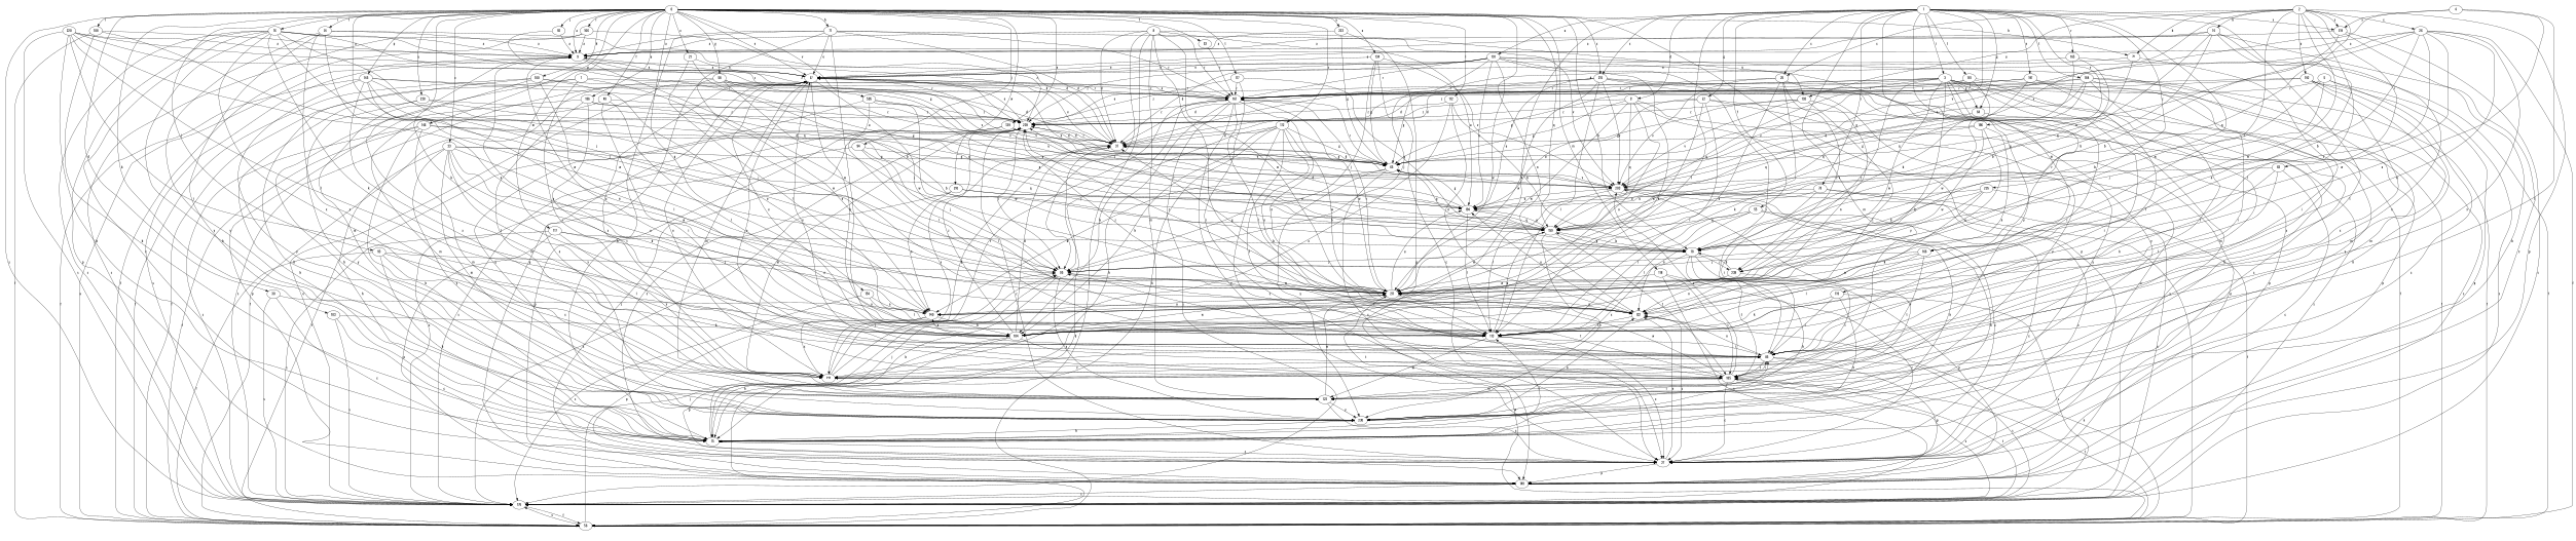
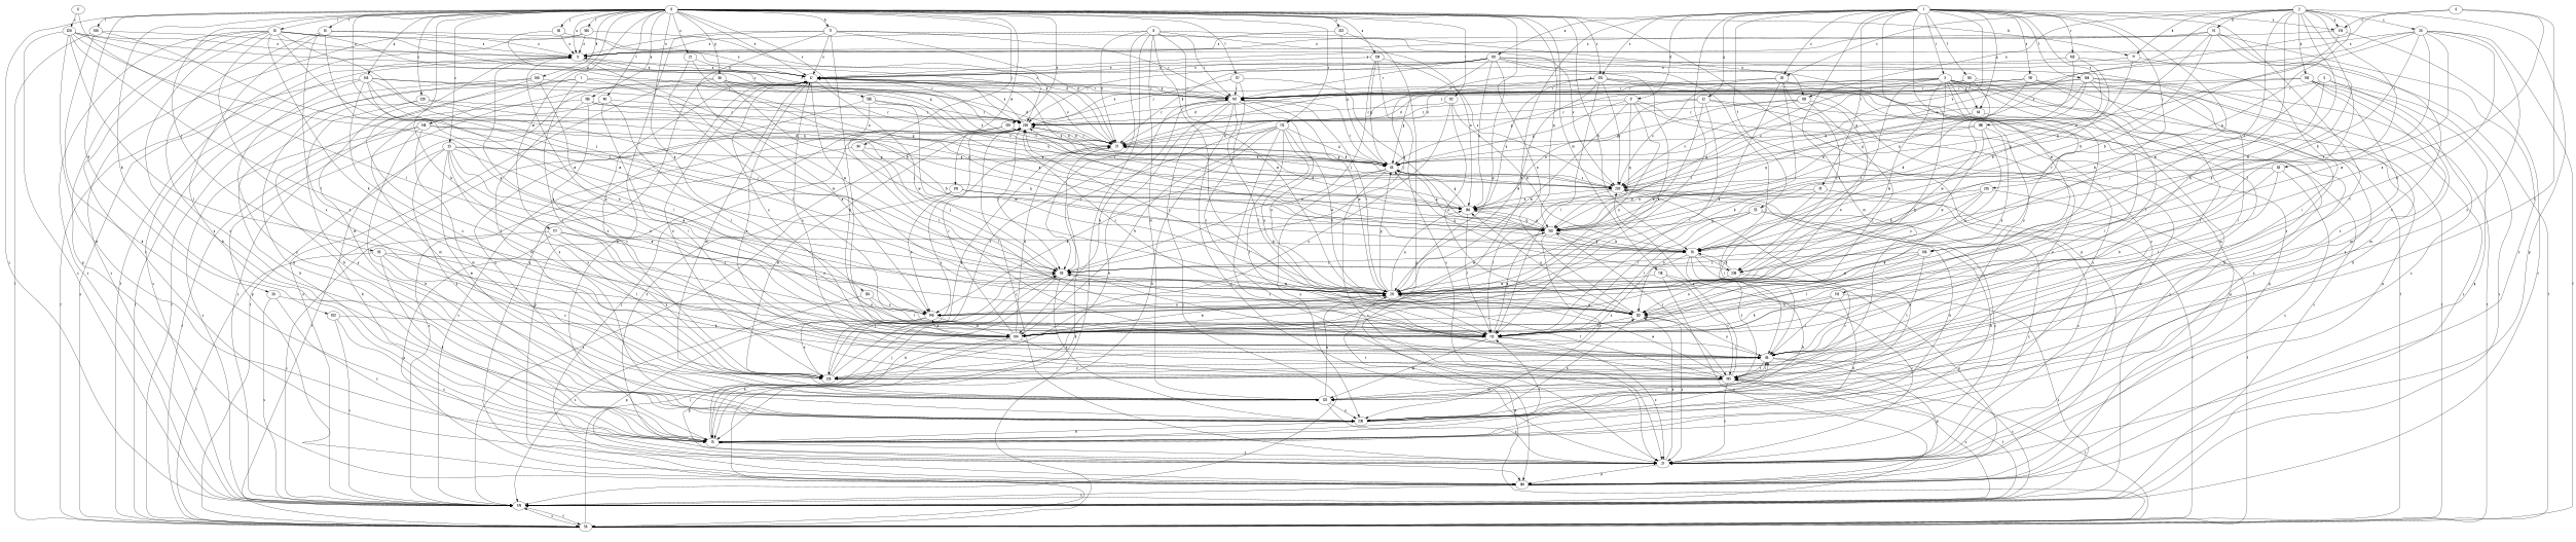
  strict digraph {
    fontname=Oswald
    node [fontname=Oswald]
    edge [fontname=Oswald]
    0
    9
    18
    21
    23
    30
    47
    49
-   53
    54
    58
    71
    72
    76
    92
    93
    94
    95
    100
    103
    104
    106
    108
    112
    117
    118
    132
    134
    139
    145
    146
    149
    154
    159
    172
    176
    177
    186
    n39 [label=595]
    210
    215
    222
    228
    122
    203
    211
    185
    75
    238
-   221
+   221 [label=226]
    113
    230
    140
    65
    27
    56
    167
    85
    239
    37
    194
    1
    25
    31
    55
    62
    64
    78
    119
    165
    181
    184
    191
    196
    197
    219
    235
    3
    83
    2
    26
    74
    166
    192
    193
    4
    5
+   6
    220
    7
    8
    0 -> 9 [label=a]
    0 -> 18 [label=b]
    0 -> 21 [label=c]
    0 -> 23 [label=c]
    0 -> 30 [label=d]
    0 -> 47 [label=e]
    0 -> 49 [label=f]
-   0 -> 53 [label=f]
    0 -> 54 [label=f]
    0 -> 58 [label=g]
    0 -> 71 [label=h]
    0 -> 72 [label=h]
    0 -> 76 [label=i]
    0 -> 92 [label=j]
    0 -> 93 [label=j]
    0 -> 94 [label=j]
    0 -> 95 [label=j]
    0 -> 100 [label=k]
    0 -> 103 [label=k]
    0 -> 104 [label=k]
    0 -> 106 [label=l]
    0 -> 108 [label=l]
    0 -> 112 [label=l]
    0 -> 117 [label=m]
    0 -> 118 [label=m]
    0 -> 132 [label=n]
    0 -> 134 [label=o]
    0 -> 139 [label=o]
    0 -> 145 [label=p]
    0 -> 146 [label=p]
    0 -> 149 [label=p]
    0 -> 154 [label=q]
    0 -> 159 [label=q]
    0 -> 172 [label=s]
    0 -> 176 [label=s]
    0 -> 177 [label=t]
    0 -> 186 [label=u]
    0 -> n39 [label=v]
    0 -> 210 [label=w]
    0 -> 215 [label=x]
    0 -> 222 [label=y]
    0 -> 228 [label=y]
    9 -> 47 [label=e]
    9 -> 176 [label=s]
    9 -> 122 [label=m]
    9 -> 203 [label=v]
    9 -> 211 [label=w]
    18 -> 95 [label=j]
    18 -> 149 [label=p]
    18 -> 159 [label=q]
    18 -> 185 [label=t]
    18 -> 75 [label=h]
    18 -> 238 [label=z]
    18 -> 221 [label=x]
    21 -> 18 [label=b]
    21 -> 47 [label=e]
    21 -> 113 [label=l]
    23 -> 104 [label=k]
    23 -> 159 [label=q]
    23 -> 122 [label=m]
    23 -> 211 [label=w]
    23 -> 75 [label=h]
    23 -> 221 [label=x]
    23 -> 230 [label=y]
    23 -> 140 [label=o]
    23 -> 65 [label=g]
    30 -> 176 [label=s]
    30 -> 140 [label=o]
    30 -> 27 [label=c]
    47 -> 9 [label=a]
    47 -> 95 [label=j]
    47 -> 104 [label=k]
    47 -> 122 [label=m]
    47 -> 203 [label=v]
    47 -> 221 [label=x]
    47 -> 56 [label=f]
    47 -> 167 [label=r]
    49 -> 122 [label=m]
    49 -> 113 [label=l]
    49 -> 85 [label=i]
    49 -> 239 [label=z]
-   53 -> 167 [label=r]
    54 -> 9 [label=a]
    54 -> 211 [label=w]
    54 -> 75 [label=h]
    54 -> 221 [label=x]
    54 -> 230 [label=y]
    54 -> 37 [label=d]
    58 -> 176 [label=s]
    58 -> 211 [label=w]
    58 -> 140 [label=o]
    58 -> 167 [label=r]
    58 -> 37 [label=d]
    58 -> 194 [label=u]
    71 -> 9 [label=a]
    71 -> 47 [label=e]
    71 -> 149 [label=p]
    71 -> 203 [label=v]
    71 -> 75 [label=h]
    71 -> 167 [label=r]
    71 -> 85 [label=i]
    71 -> 37 [label=d]
    72 -> 47 [label=e]
    72 -> 159 [label=q]
    72 -> 85 [label=i]
    76 -> 9 [label=a]
    76 -> 95 [label=j]
    76 -> 104 [label=k]
    76 -> 149 [label=p]
    76 -> 159 [label=q]
    76 -> 176 [label=s]
    76 -> 221 [label=x]
    76 -> 230 [label=y]
    76 -> 65 [label=g]
    76 -> 27 [label=c]
    76 -> 239 [label=z]
    92 -> 9 [label=a]
+   92 -> 47 [label=e]
    92 -> 194 [label=u]
    93 -> 95 [label=j]
    93 -> 75 [label=h]
    93 -> 221 [label=x]
    93 -> 113 [label=l]
    93 -> 56 [label=f]
    94 -> 95 [label=j]
    94 -> 176 [label=s]
    94 -> 113 [label=l]
    94 -> 65 [label=g]
    95 -> 211 [label=w]
    95 -> 75 [label=h]
    95 -> 113 [label=l]
    95 -> 230 [label=y]
    100 -> 185 [label=t]
    100 -> 75 [label=h]
    100 -> 113 [label=l]
-   100 -> 140 [label=o]
    100 -> 56 [label=f]
    100 -> 167 [label=r]
    103 -> 104 [label=k]
    103 -> 176 [label=s]
    103 -> 27 [label=c]
    104 -> 9 [label=a]
    104 -> 47 [label=e]
    104 -> 149 [label=p]
    104 -> 211 [label=w]
    104 -> 185 [label=t]
    104 -> 75 [label=h]
    104 -> 140 [label=o]
    104 -> 239 [label=z]
    104 -> 37 [label=d]
    106 -> 9 [label=a]
    106 -> 176 [label=s]
    106 -> 56 [label=f]
    106 -> 239 [label=z]
    108 -> 9 [label=a]
    108 -> 211 [label=w]
    108 -> 75 [label=h]
    108 -> 56 [label=f]
    112 -> 18 [label=b]
    112 -> 132 [label=n]
    112 -> 221 [label=x]
    112 -> 239 [label=z]
    117 -> 18 [label=b]
    117 -> 132 [label=n]
    117 -> 149 [label=p]
    117 -> 176 [label=s]
    117 -> 221 [label=x]
    118 -> 176 [label=s]
    118 -> 211 [label=w]
    118 -> 185 [label=t]
    118 -> 27 [label=c]
    132 -> 113 [label=l]
    132 -> 27 [label=c]
    132 -> 239 [label=z]
    132 -> 194 [label=u]
    134 -> 47 [label=e]
    134 -> 95 [label=j]
    134 -> 203 [label=v]
    134 -> 65 [label=g]
    134 -> 27 [label=c]
    139 -> 176 [label=s]
    139 -> 203 [label=v]
    139 -> 56 [label=f]
    139 -> 37 [label=d]
    145 -> 95 [label=j]
    145 -> 132 [label=n]
    145 -> 159 [label=q]
    145 -> 203 [label=v]
    145 -> 221 [label=x]
    145 -> 230 [label=y]
    145 -> 56 [label=f]
    145 -> 167 [label=r]
    146 -> 18 [label=b]
    146 -> 176 [label=s]
    146 -> 122 [label=m]
    146 -> 75 [label=h]
    146 -> 56 [label=f]
    146 -> 37 [label=d]
    149 -> 176 [label=s]
    149 -> 239 [label=z]
    154 -> 176 [label=s]
    154 -> 113 [label=l]
    154 -> 140 [label=o]
    159 -> 18 [label=b]
    159 -> 211 [label=w]
    159 -> 185 [label=t]
    159 -> 230 [label=y]
    159 -> 65 [label=g]
    159 -> 239 [label=z]
    159 -> 194 [label=u]
    172 -> 95 [label=j]
    172 -> 104 [label=k]
    172 -> 132 [label=n]
    172 -> 211 [label=w]
    172 -> 185 [label=t]
    172 -> 75 [label=h]
    172 -> 65 [label=g]
    172 -> 27 [label=c]
    172 -> 37 [label=d]
    176 -> 47 [label=e]
    176 -> 185 [label=t]
    176 -> 56 [label=f]
    177 -> 159 [label=q]
    177 -> 167 [label=r]
    177 -> 85 [label=i]
    177 -> 239 [label=z]
    186 -> 149 [label=p]
    186 -> 122 [label=m]
    186 -> 185 [label=t]
    186 -> 65 [label=g]
    186 -> 239 [label=z]
    n39 -> 211 [label=w]
    n39 -> 113 [label=l]
    n39 -> 230 [label=y]
    n39 -> 239 [label=z]
    n39 -> 194 [label=u]
    210 -> 18 [label=b]
    210 -> 176 [label=s]
    210 -> 140 [label=o]
    210 -> 194 [label=u]
    215 -> 149 [label=p]
    215 -> 176 [label=s]
    215 -> 203 [label=v]
    215 -> 211 [label=w]
    215 -> 113 [label=l]
    215 -> 230 [label=y]
    215 -> 65 [label=g]
    215 -> 167 [label=r]
    215 -> 194 [label=u]
    222 -> 9 [label=a]
    222 -> 149 [label=p]
    222 -> 65 [label=g]
    228 -> 159 [label=q]
    228 -> 75 [label=h]
    228 -> 230 [label=y]
    228 -> 239 [label=z]
    122 -> 211 [label=w]
    122 -> 230 [label=y]
    122 -> 27 [label=c]
    203 -> 47 [label=e]
    203 -> 75 [label=h]
    203 -> 113 [label=l]
    203 -> 27 [label=c]
    203 -> 56 [label=f]
    203 -> 194 [label=u]
    211 -> 132 [label=n]
    211 -> 185 [label=t]
    211 -> 140 [label=o]
-   211 -> 37 [label=g]
+   211 -> 65 [label=g]
    211 -> 167 [label=r]
    211 -> 239 [label=z]
    211 -> 194 [label=u]
    185 -> 47 [label=e]
    185 -> 95 [label=j]
    185 -> 176 [label=s]
    185 -> 122 [label=m]
    185 -> 203 [label=v]
    185 -> 211 [label=w]
    185 -> 27 [label=c]
    185 -> 85 [label=i]
    75 -> 95 [label=j]
    75 -> 113 [label=l]
    75 -> 27 [label=c]
    238 -> 18 [label=b]
    238 -> 132 [label=n]
    238 -> 185 [label=t]
+   238 -> 65 [label=g]
    221 -> 47 [label=e]
    221 -> 95 [label=j]
    221 -> 167 [label=r]
    221 -> 37 [label=d]
    113 -> 9 [label=a]
    113 -> 159 [label=q]
    113 -> 122 [label=m]
    113 -> 27 [label=c]
    113 -> 85 [label=i]
    230 -> 47 [label=e]
    230 -> 132 [label=n]
    230 -> 203 [label=v]
    230 -> 75 [label=h]
    230 -> 85 [label=i]
    140 -> 104 [label=k]
    140 -> 149 [label=p]
    140 -> 221 [label=x]
    65 -> 203 [label=v]
    65 -> 230 [label=y]
    65 -> 140 [label=o]
    65 -> 27 [label=c]
    65 -> 167 [label=r]
    65 -> 37 [label=d]
    27 -> 132 [label=n]
    27 -> 149 [label=p]
    27 -> 239 [label=z]
    56 -> 9 [label=a]
    56 -> 95 [label=j]
-   56 -> 132 [label=n]
+   119 -> 132 [label=n]
    56 -> 176 [label=s]
    56 -> 211 [label=w]
    56 -> 185 [label=t]
    56 -> 37 [label=d]
    167 -> 47 [label=e]
    167 -> 104 [label=k]
    167 -> 132 [label=n]
    167 -> 176 [label=s]
    167 -> 211 [label=w]
    167 -> 75 [label=h]
    167 -> 113 [label=l]
    167 -> 27 [label=c]
    167 -> 239 [label=z]
    85 -> 47 [label=e]
    85 -> 132 [label=n]
    85 -> 149 [label=p]
    85 -> 176 [label=s]
    85 -> 185 [label=t]
    85 -> 221 [label=x]
    239 -> 47 [label=e]
    239 -> 95 [label=j]
    239 -> 149 [label=p]
    239 -> 122 [label=m]
    239 -> 27 [label=c]
    239 -> 37 [label=d]
    37 -> 47 [label=e]
    37 -> 221 [label=x]
    37 -> 65 [label=g]
    37 -> 239 [label=z]
    194 -> 159 [label=q]
    194 -> 113 [label=l]
    194 -> 65 [label=g]
    194 -> 37 [label=d]
    1 -> 104 [label=k]
    1 -> 215 [label=x]
    1 -> 122 [label=m]
    1 -> 203 [label=v]
    1 -> 211 [label=w]
    1 -> 185 [label=t]
    1 -> 113 [label=l]
    1 -> 230 [label=y]
    1 -> 25 [label=c]
    1 -> 31 [label=d]
    1 -> 55 [label=f]
    1 -> 62 [label=g]
    1 -> 64 [label=g]
    1 -> 78 [label=i]
    1 -> 119 [label=m]
    1 -> 165 [label=r]
    1 -> 181 [label=t]
    1 -> 184 [label=t]
    1 -> 191 [label=u]
    1 -> 196 [label=v]
    1 -> 197 [label=v]
    1 -> 219 [label=x]
    1 -> 235 [label=z]
    1 -> 3 [label=i]
    25 -> 104 [label=k]
    25 -> 203 [label=v]
    25 -> 238 [label=z]
    25 -> 140 [label=o]
    25 -> 27 [label=c]
    25 -> 167 [label=r]
    31 -> 149 [label=p]
    31 -> 159 [label=q]
    31 -> 211 [label=w]
    31 -> 140 [label=o]
    31 -> 65 [label=g]
    31 -> 27 [label=c]
    31 -> 239 [label=z]
    55 -> 132 [label=n]
    55 -> 159 [label=q]
    55 -> 75 [label=h]
    55 -> 113 [label=l]
    55 -> 27 [label=c]
    62 -> 176 [label=s]
    62 -> 211 [label=w]
    62 -> 113 [label=l]
    62 -> 230 [label=y]
    62 -> 239 [label=z]
    62 -> 194 [label=u]
    64 -> 159 [label=q]
    64 -> 85 [label=i]
-   78 -> 176 [label=s]
    78 -> 113 [label=l]
    78 -> 27 [label=c]
    78 -> 85 [label=i]
    78 -> 194 [label=u]
    119 -> 104 [label=k]
    119 -> 176 [label=s]
    119 -> 75 [label=h]
    119 -> 85 [label=i]
    165 -> 18 [label=b]
    165 -> 47 [label=e]
    165 -> 159 [label=q]
    165 -> 56 [label=f]
    181 -> 18 [label=b]
    181 -> 176 [label=s]
    181 -> 203 [label=v]
    181 -> 230 [label=y]
    181 -> 65 [label=g]
    181 -> 167 [label=r]
    184 -> 122 [label=m]
    184 -> 211 [label=w]
    184 -> 221 [label=x]
    184 -> 65 [label=g]
    184 -> 56 [label=f]
    184 -> 167 [label=r]
    184 -> 85 [label=i]
    184 -> 37 [label=d]
    191 -> 47 [label=e]
    191 -> 95 [label=j]
    191 -> 104 [label=k]
    191 -> 211 [label=w]
    191 -> 230 [label=y]
    191 -> 56 [label=f]
    191 -> 167 [label=r]
    191 -> 85 [label=i]
    191 -> 239 [label=z]
    191 -> 37 [label=d]
    191 -> 194 [label=u]
    196 -> 132 [label=n]
    196 -> 211 [label=w]
    196 -> 140 [label=o]
    196 -> 65 [label=g]
    196 -> 37 [label=d]
    197 -> 159 [label=q]
    197 -> 113 [label=l]
    197 -> 167 [label=r]
    197 -> 85 [label=i]
    197 -> 37 [label=d]
    219 -> 9 [label=a]
    219 -> 18 [label=b]
    219 -> 176 [label=s]
-   219 -> 75 [label=h]
    235 -> 18 [label=b]
    235 -> 104 [label=k]
    235 -> 238 [label=y]
    235 -> 56 [label=f]
    235 -> 194 [label=u]
    3 -> 104 [label=k]
    3 -> 139 [label=o]
    3 -> 149 [label=p]
    3 -> 159 [label=q]
    3 -> 122 [label=m]
    3 -> 211 [label=w]
    3 -> 75 [label=h]
    3 -> 238 [label=z]
    3 -> 56 [label=f]
    3 -> 167 [label=r]
    3 -> 85 [label=i]
    3 -> 37 [label=d]
    3 -> 64 [label=g]
    3 -> 166 [label=r]
    83 -> 104 [label=k]
    83 -> 203 [label=v]
    83 -> 113 [label=l]
    83 -> 27 [label=c]
    2 -> 72 [label=h]
+   2 -> 104 [label=k]
    2 -> 149 [label=p]
    2 -> 159 [label=q]
    2 -> 211 [label=w]
    2 -> 113 [label=l]
    2 -> 37 [label=d]
    2 -> 25 [label=c]
    2 -> 219 [label=x]
    2 -> 83 [label=i]
    2 -> 26 [label=c]
    2 -> 74 [label=h]
    2 -> 166 [label=r]
    2 -> 192 [label=u]
    2 -> 193 [label=u]
    26 -> 9 [label=a]
    26 -> 18 [label=b]
    26 -> 132 [label=n]
    26 -> 203 [label=v]
    26 -> 211 [label=w]
    26 -> 238 [label=z]
    26 -> 221 [label=x]
    26 -> 56 [label=f]
    26 -> 194 [label=u]
    74 -> 9 [label=a]
    74 -> 18 [label=b]
    74 -> 47 [label=e]
    74 -> 132 [label=n]
    74 -> 159 [label=q]
    74 -> 221 [label=x]
    74 -> 27 [label=c]
    166 -> 95 [label=j]
    166 -> 211 [label=w]
    166 -> 185 [label=t]
    166 -> 113 [label=l]
    192 -> 149 [label=p]
    192 -> 122 [label=m]
    192 -> 75 [label=h]
    192 -> 221 [label=x]
    192 -> 167 [label=r]
    192 -> 239 [label=z]
    193 -> 132 [label=n]
    193 -> 203 [label=v]
    193 -> 113 [label=l]
    193 -> 65 [label=g]
    193 -> 239 [label=z]
    4 -> 203 [label=v]
    4 -> 185 [label=t]
    4 -> 140 [label=o]
    4 -> 219 [label=x]
    5 -> 18 [label=b]
    5 -> 95 [label=j]
    5 -> 176 [label=s]
    5 -> 27 [label=c]
    5 -> 167 [label=r]
+   6 -> 113 [label=l]
+   6 -> 220 [label=x]
    220 -> 9 [label=a]
    220 -> 176 [label=s]
    220 -> 75 [label=h]
    220 -> 113 [label=l]
    220 -> 140 [label=o]
    220 -> 85 [label=i]
    220 -> 239 [label=z]
    220 -> 37 [label=d]
    7 -> 211 [label=w]
    7 -> 75 [label=h]
    7 -> 56 [label=f]
    7 -> 167 [label=r]
    7 -> 85 [label=i]
    8 -> 9 [label=a]
    8 -> 95 [label=j]
    8 -> 122 [label=m]
    8 -> 211 [label=w]
    8 -> 113 [label=l]
    8 -> 56 [label=f]
    8 -> 167 [label=r]
    8 -> 37 [label=d]
    8 -> 194 [label=u]
    8 -> 193 [label=u]
  }
